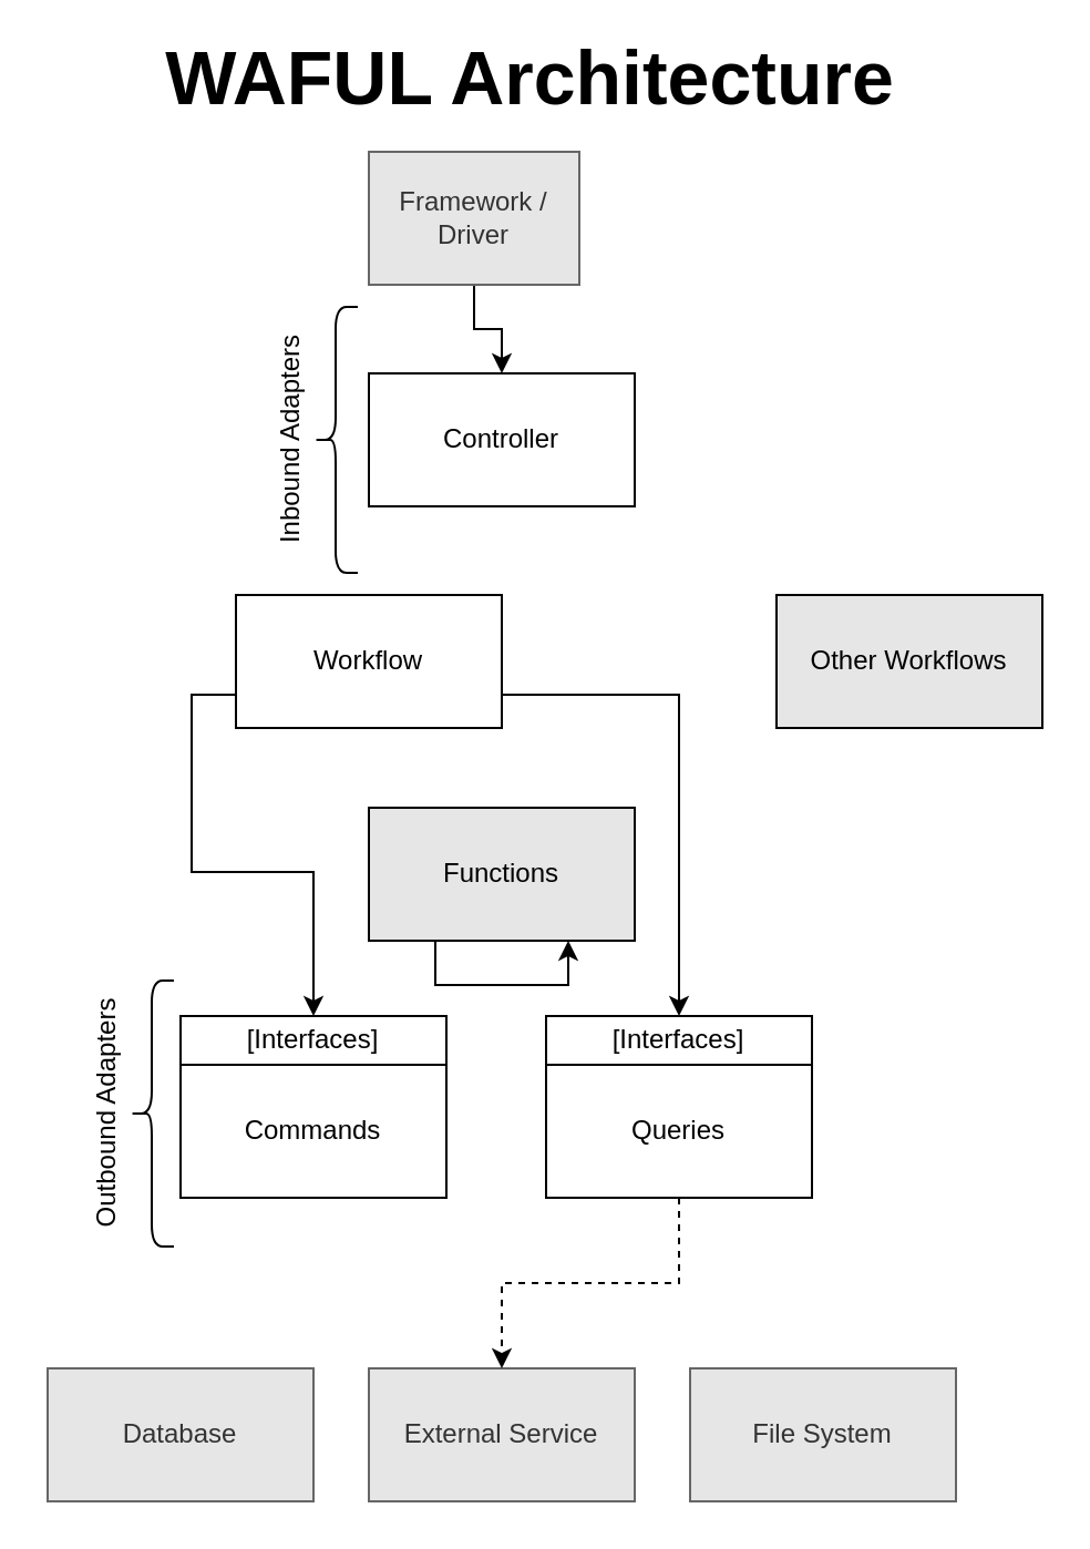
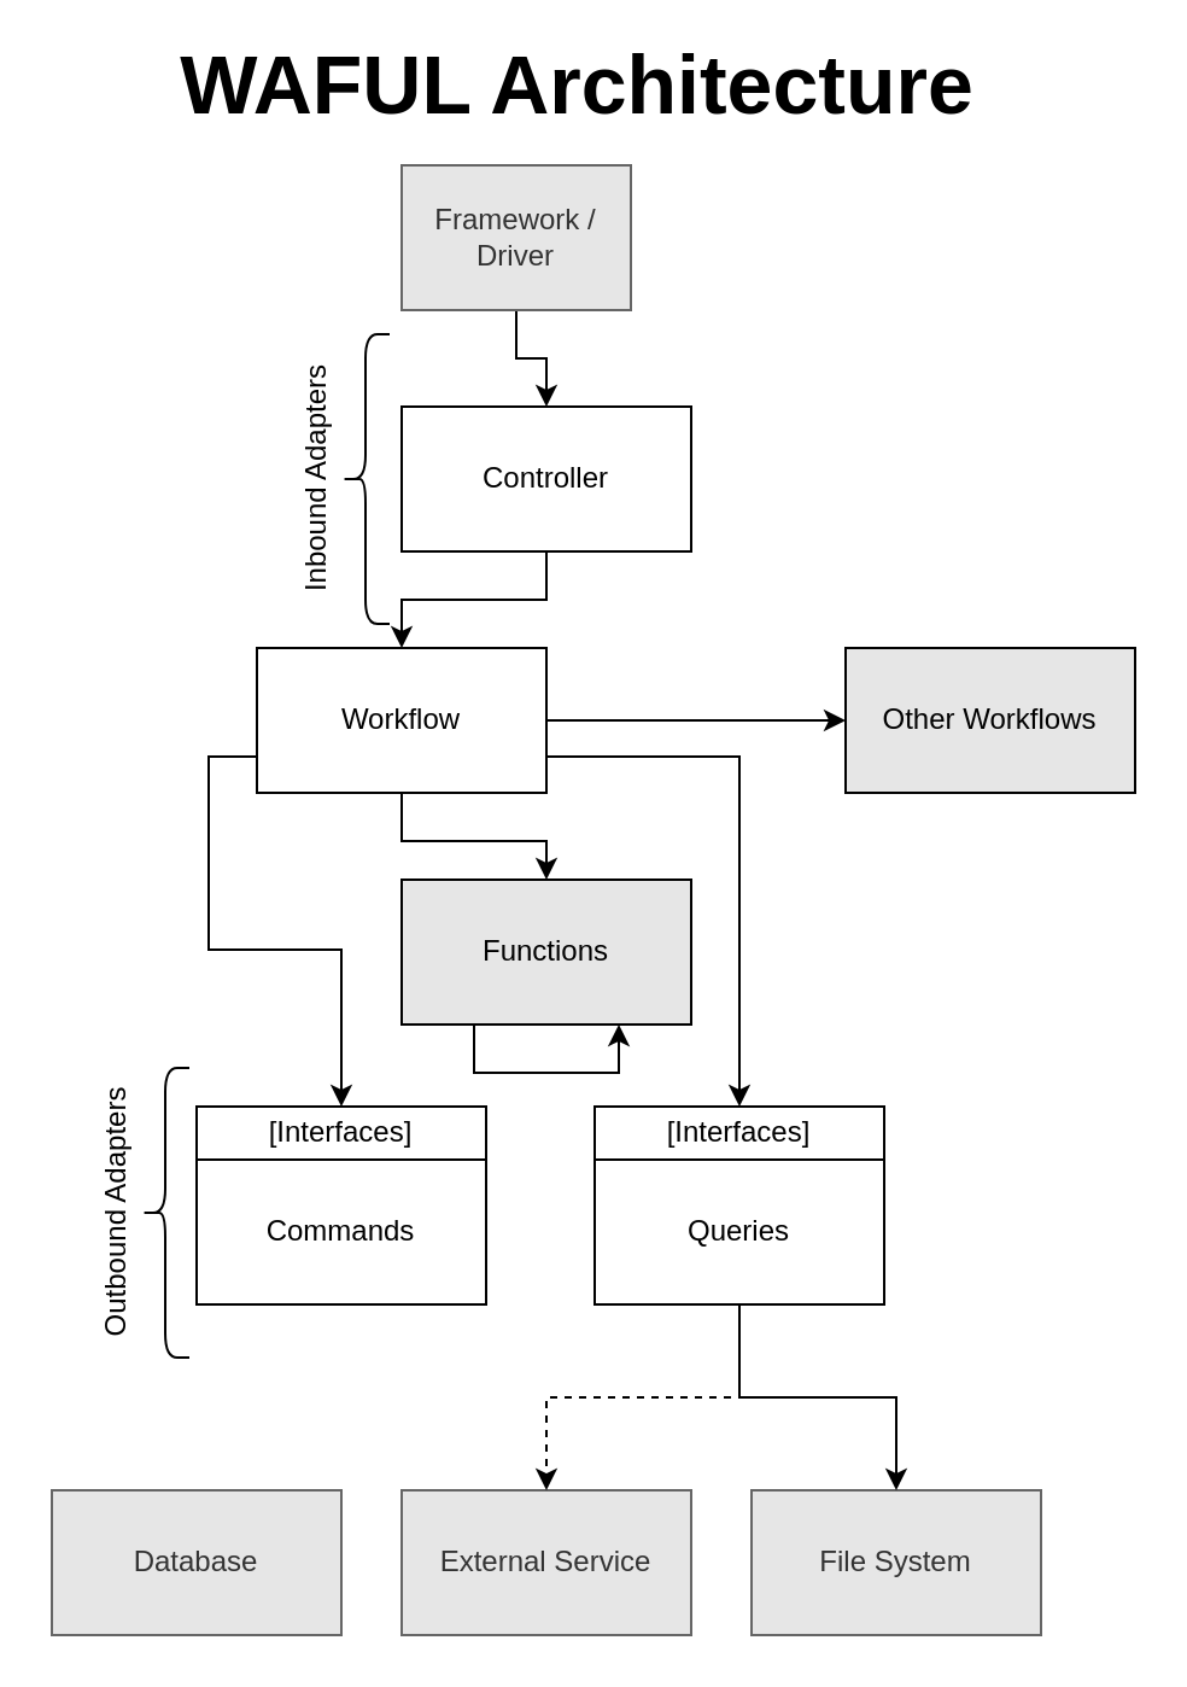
  <mxCell id="0" />
  <mxCell id="1" parent="0" />
+ <mxCell id="2" style="edgeStyle=orthogonalEdgeStyle;rounded=0;orthogonalLoop=1;jettySize=auto;html=1;exitX=0.5;exitY=1;exitDx=0;exitDy=0;entryX=0.5;entryY=0;entryDx=0;entryDy=0;" parent="1" source="3" target="8" edge="1"><mxGeometry relative="1" as="geometry" /></mxCell>
  <mxCell id="3" value="Controller" style="rounded=0;whiteSpace=wrap;html=1;" parent="1" vertex="1"><mxGeometry x="166" y="168" width="120" height="60" as="geometry" /></mxCell>
  <mxCell id="4" style="edgeStyle=orthogonalEdgeStyle;rounded=0;orthogonalLoop=1;jettySize=auto;html=1;exitX=1;exitY=0.75;exitDx=0;exitDy=0;" parent="1" source="8" target="15" edge="1"><mxGeometry relative="1" as="geometry" /></mxCell>
  <mxCell id="5" style="edgeStyle=orthogonalEdgeStyle;rounded=0;orthogonalLoop=1;jettySize=auto;html=1;exitX=0;exitY=0.75;exitDx=0;exitDy=0;entryX=0.5;entryY=0;entryDx=0;entryDy=0;" parent="1" source="8" target="12" edge="1"><mxGeometry relative="1" as="geometry" /></mxCell>
+ <mxCell id="6" style="edgeStyle=orthogonalEdgeStyle;rounded=0;orthogonalLoop=1;jettySize=auto;html=1;exitX=0.5;exitY=1;exitDx=0;exitDy=0;" parent="1" source="8" target="9" edge="1"><mxGeometry relative="1" as="geometry" /></mxCell>
+ <mxCell id="7" style="edgeStyle=orthogonalEdgeStyle;rounded=0;orthogonalLoop=1;jettySize=auto;html=1;exitX=1;exitY=0.5;exitDx=0;exitDy=0;entryX=0;entryY=0.5;entryDx=0;entryDy=0;" parent="1" source="8" target="21" edge="1"><mxGeometry relative="1" as="geometry" /></mxCell>
  <mxCell id="8" value="Workflow" style="rounded=0;whiteSpace=wrap;html=1;" parent="1" vertex="1"><mxGeometry x="106" y="268" width="120" height="60" as="geometry" /></mxCell>
  <mxCell id="9" value="Functions" style="rounded=0;whiteSpace=wrap;html=1;fillColor=#e6e6e6;" parent="1" vertex="1"><mxGeometry x="166" y="364" width="120" height="60" as="geometry" /></mxCell>
  <mxCell id="10" value="" style="group" parent="1" vertex="1" connectable="0"><mxGeometry x="81" y="458" width="120" height="82" as="geometry" /></mxCell>
  <mxCell id="11" value="Commands" style="rounded=0;whiteSpace=wrap;html=1;" parent="10" vertex="1"><mxGeometry y="22" width="120" height="60" as="geometry" /></mxCell>
  <mxCell id="12" value="[Interfaces]" style="rounded=0;whiteSpace=wrap;html=1;" parent="10" vertex="1"><mxGeometry width="120" height="22" as="geometry" /></mxCell>
  <mxCell id="13" value="" style="group" parent="1" vertex="1" connectable="0"><mxGeometry x="246" y="458" width="120" height="82" as="geometry" /></mxCell>
  <mxCell id="14" value="Queries" style="rounded=0;whiteSpace=wrap;html=1;" parent="13" vertex="1"><mxGeometry y="22" width="120" height="60" as="geometry" /></mxCell>
  <mxCell id="15" value="[Interfaces]" style="rounded=0;whiteSpace=wrap;html=1;" parent="13" vertex="1"><mxGeometry width="120" height="22" as="geometry" /></mxCell>
  <mxCell id="16" value="Database" style="rounded=0;whiteSpace=wrap;html=1;fillColor=#E6E6E6;fontColor=#333333;strokeColor=#666666;" parent="1" vertex="1"><mxGeometry x="21" y="617" width="120" height="60" as="geometry" /></mxCell>
  <mxCell id="17" value="External Service" style="rounded=0;whiteSpace=wrap;html=1;fillColor=#E6E6E6;fontColor=#333333;strokeColor=#666666;" parent="1" vertex="1"><mxGeometry x="166" y="617" width="120" height="60" as="geometry" /></mxCell>
  <mxCell id="18" value="File System" style="rounded=0;whiteSpace=wrap;html=1;fillColor=#E6E6E6;fontColor=#333333;strokeColor=#666666;" parent="1" vertex="1"><mxGeometry x="311" y="617" width="120" height="60" as="geometry" /></mxCell>
+ <mxCell id="19" style="edgeStyle=orthogonalEdgeStyle;rounded=0;orthogonalLoop=1;jettySize=auto;html=1;exitX=0.5;exitY=1;exitDx=0;exitDy=0;" parent="1" source="14" target="18" edge="1"><mxGeometry relative="1" as="geometry" /></mxCell>
  <mxCell id="20" style="edgeStyle=orthogonalEdgeStyle;rounded=0;orthogonalLoop=1;jettySize=auto;html=1;exitX=0.5;exitY=1;exitDx=0;exitDy=0;entryX=0.5;entryY=0;entryDx=0;entryDy=0;dashed=1;" parent="1" source="14" target="17" edge="1"><mxGeometry relative="1" as="geometry" /></mxCell>
  <mxCell id="21" value="Other Workflows" style="rounded=0;whiteSpace=wrap;html=1;fillColor=#e6e6e6;" parent="1" vertex="1"><mxGeometry x="350" y="268" width="120" height="60" as="geometry" /></mxCell>
  <mxCell id="22" style="edgeStyle=orthogonalEdgeStyle;rounded=0;orthogonalLoop=1;jettySize=auto;html=1;exitX=0.5;exitY=1;exitDx=0;exitDy=0;entryX=0.5;entryY=0;entryDx=0;entryDy=0;" parent="1" source="23" target="3" edge="1"><mxGeometry relative="1" as="geometry" /></mxCell>
  <mxCell id="23" value="Framework / Driver" style="rounded=0;whiteSpace=wrap;html=1;fillColor=#E6E6E6;fontColor=#333333;strokeColor=#666666;" parent="1" vertex="1"><mxGeometry x="166" y="68" width="95" height="60" as="geometry" /></mxCell>
  <mxCell id="24" value="Outbound Adapters" style="shape=curlyBracket;whiteSpace=wrap;html=1;rounded=1;fillColor=#E6E6E6;horizontal=0;labelPosition=center;verticalLabelPosition=middle;align=center;verticalAlign=middle;spacingBottom=40;" parent="1" vertex="1"><mxGeometry x="58" y="442" width="20" height="120" as="geometry" /></mxCell>
  <mxCell id="25" value="Inbound Adapters" style="shape=curlyBracket;whiteSpace=wrap;html=1;rounded=1;fillColor=#E6E6E6;horizontal=0;labelPosition=center;verticalLabelPosition=middle;align=center;verticalAlign=middle;spacingBottom=40;" parent="1" vertex="1"><mxGeometry x="141" y="138" width="20" height="120" as="geometry" /></mxCell>
  <mxCell id="26" value="WAFUL Architecture" style="text;html=1;strokeColor=none;fillColor=none;align=center;verticalAlign=middle;whiteSpace=wrap;rounded=0;fontSize=34;fontStyle=1" parent="1" vertex="1"><mxGeometry x="20" y="20" width="438" height="30" as="geometry" /></mxCell>
  <mxCell id="27" style="edgeStyle=orthogonalEdgeStyle;rounded=0;orthogonalLoop=1;jettySize=auto;html=1;exitX=0.25;exitY=1;exitDx=0;exitDy=0;entryX=0.75;entryY=1;entryDx=0;entryDy=0;" edge="1" parent="1" source="9" target="9"><mxGeometry relative="1" as="geometry" /></mxCell>
